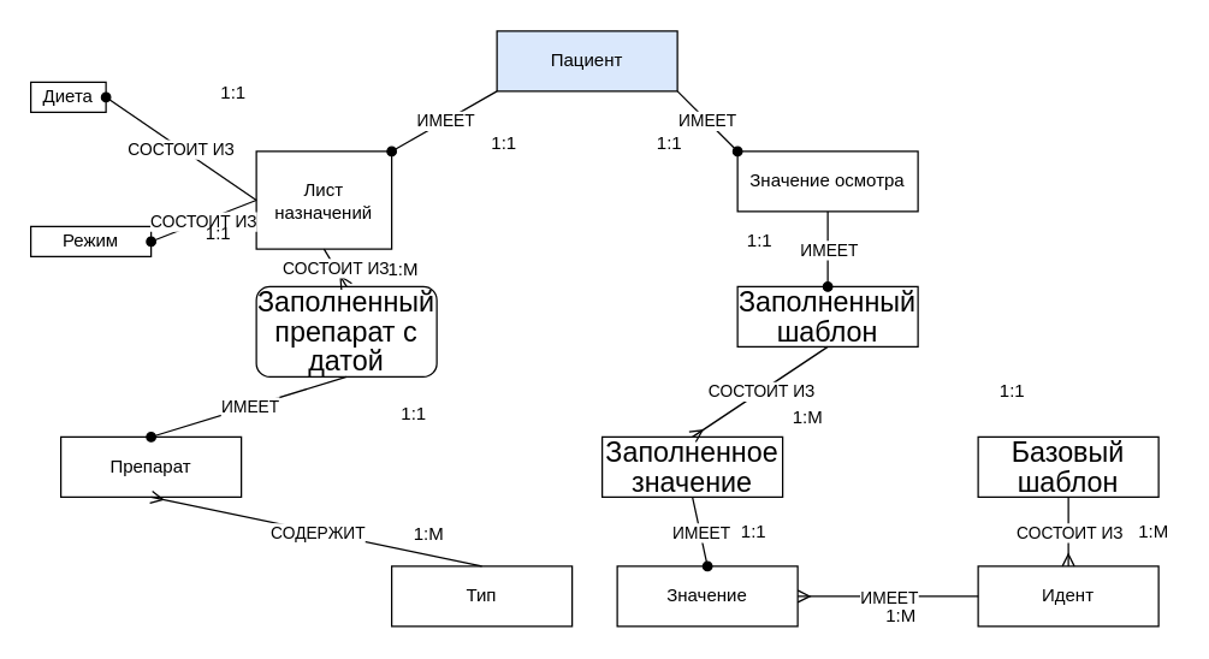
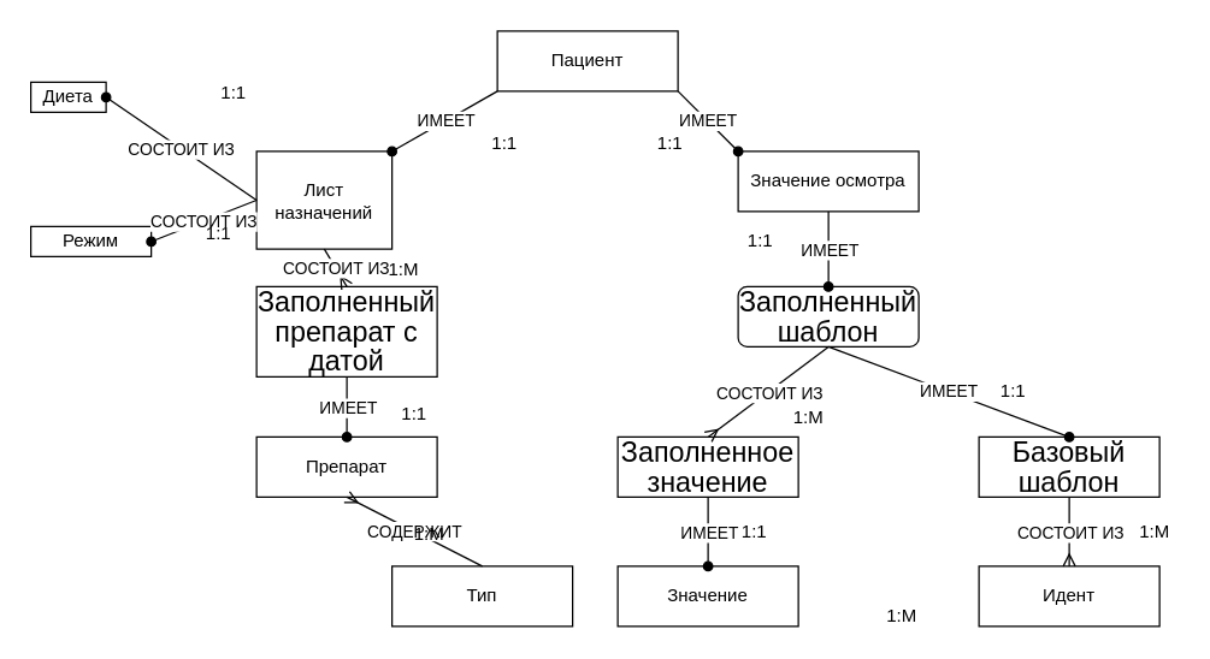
  <mxCell id="0" />
  <mxCell id="1" parent="0" />
- <mxCell id="2" value="Пациент" style="rounded=0;whiteSpace=wrap;html=1;fillColor=#dae8fc;" vertex="1" parent="1"><mxGeometry x="330" y="20" width="120" height="40" as="geometry" /></mxCell>
+ <mxCell id="2" value="Пациент" style="rounded=0;whiteSpace=wrap;html=1;" vertex="1" parent="1"><mxGeometry x="330" y="20" width="120" height="40" as="geometry" /></mxCell>
  <mxCell id="3" value="Лист назначений" style="rounded=0;whiteSpace=wrap;html=1;" vertex="1" parent="1"><mxGeometry x="170" y="100" width="90" height="65" as="geometry" /></mxCell>
  <mxCell id="4" value="Значение осмотра" style="rounded=0;whiteSpace=wrap;html=1;" vertex="1" parent="1"><mxGeometry x="490" y="100" width="120" height="40" as="geometry" /></mxCell>
  <mxCell id="5" value="" style="endArrow=oval;html=1;rounded=0;exitX=1;exitY=1;exitDx=0;exitDy=0;entryX=0;entryY=0;entryDx=0;entryDy=0;endFill=1;" edge="1" parent="1" source="2" target="4"><mxGeometry relative="1" as="geometry"><mxPoint x="360" y="190" as="sourcePoint" /><mxPoint x="460" y="190" as="targetPoint" /></mxGeometry></mxCell>
  <mxCell id="6" value="ИМЕЕТ" style="edgeLabel;resizable=0;html=1;align=center;verticalAlign=middle;" connectable="0" vertex="1" parent="5"><mxGeometry relative="1" as="geometry" /></mxCell>
  <mxCell id="7" value="" style="endArrow=oval;html=1;rounded=0;exitX=0;exitY=1;exitDx=0;exitDy=0;entryX=1;entryY=0;entryDx=0;entryDy=0;endFill=1;" edge="1" parent="1" source="2" target="3"><mxGeometry relative="1" as="geometry"><mxPoint x="360" y="190" as="sourcePoint" /><mxPoint x="460" y="190" as="targetPoint" /></mxGeometry></mxCell>
  <mxCell id="8" value="ИМЕЕТ" style="edgeLabel;resizable=0;html=1;align=center;verticalAlign=middle;" connectable="0" vertex="1" parent="7"><mxGeometry relative="1" as="geometry" /></mxCell>
  <mxCell id="9" value="1:1&lt;br&gt;" style="text;html=1;strokeColor=none;fillColor=none;align=center;verticalAlign=middle;whiteSpace=wrap;rounded=0;" vertex="1" parent="1"><mxGeometry x="320" y="90" width="30" height="10" as="geometry" /></mxCell>
  <mxCell id="10" value="1:1&lt;br&gt;" style="text;html=1;strokeColor=none;fillColor=none;align=center;verticalAlign=middle;whiteSpace=wrap;rounded=0;" vertex="1" parent="1"><mxGeometry x="430" y="90" width="30" height="10" as="geometry" /></mxCell>
  <mxCell id="11" value="Режим&lt;span style=&quot;color: rgba(0, 0, 0, 0); font-family: monospace; font-size: 0px; text-align: start;&quot;&gt;%3CmxGraphModel%3E%3Croot%3E%3CmxCell%20id%3D%220%22%2F%3E%3CmxCell%20id%3D%221%22%20parent%3D%220%22%2F%3E%3CmxCell%20id%3D%222%22%20value%3D%221%3A1%26lt%3Bbr%26gt%3B%22%20style%3D%22text%3Bhtml%3D1%3BstrokeColor%3Dnone%3BfillColor%3Dnone%3Balign%3Dcenter%3BverticalAlign%3Dmiddle%3BwhiteSpace%3Dwrap%3Brounded%3D0%3B%22%20vertex%3D%221%22%20parent%3D%221%22%3E%3CmxGeometry%20x%3D%22310%22%20y%3D%22270%22%20width%3D%2230%22%20height%3D%2210%22%20as%3D%22geometry%22%2F%3E%3C%2FmxCell%3E%3C%2Froot%3E%3C%2FmxGraphModel%3E&lt;/span&gt;" style="rounded=0;whiteSpace=wrap;html=1;" vertex="1" parent="1"><mxGeometry x="20" y="150" width="80" height="20" as="geometry" /></mxCell>
  <mxCell id="12" value="Диета" style="rounded=0;whiteSpace=wrap;html=1;" vertex="1" parent="1"><mxGeometry x="20" y="54" width="50" height="20" as="geometry" /></mxCell>
  <mxCell id="13" value="" style="endArrow=oval;html=1;rounded=0;exitX=0;exitY=0.5;exitDx=0;exitDy=0;entryX=1;entryY=0.5;entryDx=0;entryDy=0;endFill=1;" edge="1" parent="1" source="3" target="12"><mxGeometry relative="1" as="geometry"><mxPoint x="380" y="200" as="sourcePoint" /><mxPoint x="480" y="200" as="targetPoint" /><Array as="points" /></mxGeometry></mxCell>
  <mxCell id="14" value="СОСТОИТ ИЗ" style="edgeLabel;resizable=0;html=1;align=center;verticalAlign=middle;" connectable="0" vertex="1" parent="13"><mxGeometry relative="1" as="geometry" /></mxCell>
  <mxCell id="15" value="" style="endArrow=oval;html=1;rounded=0;entryX=1;entryY=0.5;entryDx=0;entryDy=0;endFill=1;exitX=0;exitY=0.5;exitDx=0;exitDy=0;" edge="1" parent="1" source="3" target="11"><mxGeometry relative="1" as="geometry"><mxPoint x="170" y="110" as="sourcePoint" /><mxPoint x="110" y="90" as="targetPoint" /><Array as="points" /></mxGeometry></mxCell>
  <mxCell id="16" value="СОСТОИТ ИЗ" style="edgeLabel;resizable=0;html=1;align=center;verticalAlign=middle;" connectable="0" vertex="1" parent="15"><mxGeometry relative="1" as="geometry" /></mxCell>
- <mxCell id="17" value="&lt;span style=&quot;font-size:14.0pt;line-height:107%;&lt;br/&gt;font-family:&amp;quot;Times New Roman&amp;quot;,&amp;quot;serif&amp;quot;;mso-fareast-font-family:Calibri;&lt;br/&gt;mso-fareast-theme-font:minor-latin;mso-ansi-language:RU;mso-fareast-language:&lt;br/&gt;EN-US;mso-bidi-language:AR-SA&quot;&gt;Заполненный препарат с датой&lt;/span&gt;" style="whiteSpace=wrap;html=1;rounded=1;" vertex="1" parent="1"><mxGeometry x="170" y="190" width="120" height="60" as="geometry" /></mxCell>
+ <mxCell id="17" value="&lt;span style=&quot;font-size:14.0pt;line-height:107%;&lt;br/&gt;font-family:&amp;quot;Times New Roman&amp;quot;,&amp;quot;serif&amp;quot;;mso-fareast-font-family:Calibri;&lt;br/&gt;mso-fareast-theme-font:minor-latin;mso-ansi-language:RU;mso-fareast-language:&lt;br/&gt;EN-US;mso-bidi-language:AR-SA&quot;&gt;Заполненный препарат с датой&lt;/span&gt;" style="rounded=0;whiteSpace=wrap;html=1;" vertex="1" parent="1"><mxGeometry x="170" y="190" width="120" height="60" as="geometry" /></mxCell>
  <mxCell id="18" value="1:1&lt;br&gt;" style="text;html=1;strokeColor=none;fillColor=none;align=center;verticalAlign=middle;whiteSpace=wrap;rounded=0;" vertex="1" parent="1"><mxGeometry x="140" y="56" width="30" height="10" as="geometry" /></mxCell>
  <mxCell id="19" value="1:1&lt;br&gt;" style="text;html=1;strokeColor=none;fillColor=none;align=center;verticalAlign=middle;whiteSpace=wrap;rounded=0;" vertex="1" parent="1"><mxGeometry x="130" y="150" width="30" height="10" as="geometry" /></mxCell>
  <mxCell id="20" value="" style="endArrow=ERmany;html=1;rounded=0;exitX=0.5;exitY=1;exitDx=0;exitDy=0;entryX=0.5;entryY=0;entryDx=0;entryDy=0;endFill=0;" edge="1" parent="1" source="3" target="17"><mxGeometry relative="1" as="geometry"><mxPoint x="310" y="200" as="sourcePoint" /><mxPoint x="410" y="200" as="targetPoint" /></mxGeometry></mxCell>
  <mxCell id="21" value="СОСТОИТ ИЗ" style="edgeLabel;resizable=0;html=1;align=center;verticalAlign=middle;" connectable="0" vertex="1" parent="20"><mxGeometry relative="1" as="geometry" /></mxCell>
  <mxCell id="22" value="1:М&lt;br&gt;" style="text;html=1;strokeColor=none;fillColor=none;align=center;verticalAlign=middle;whiteSpace=wrap;rounded=0;" vertex="1" parent="1"><mxGeometry x="253" y="174" width="30" height="10" as="geometry" /></mxCell>
- <mxCell id="23" value="&lt;span&gt;Препарат&lt;/span&gt;" style="rounded=0;whiteSpace=wrap;html=1;" vertex="1" parent="1"><mxGeometry x="40" y="290" width="120" height="40" as="geometry" /></mxCell>
+ <mxCell id="23" value="&lt;span&gt;Препарат&lt;/span&gt;" style="rounded=0;whiteSpace=wrap;html=1;" vertex="1" parent="1"><mxGeometry x="170" y="290" width="120" height="40" as="geometry" /></mxCell>
  <mxCell id="24" value="&lt;span&gt;Тип&lt;/span&gt;" style="rounded=0;whiteSpace=wrap;html=1;" vertex="1" parent="1"><mxGeometry x="260" y="376" width="120" height="40" as="geometry" /></mxCell>
  <mxCell id="25" value="" style="endArrow=oval;html=1;rounded=0;exitX=0.5;exitY=1;exitDx=0;exitDy=0;entryX=0.5;entryY=0;entryDx=0;entryDy=0;endFill=1;" edge="1" parent="1" source="17" target="23"><mxGeometry relative="1" as="geometry"><mxPoint x="310" y="320" as="sourcePoint" /><mxPoint x="410" y="320" as="targetPoint" /></mxGeometry></mxCell>
  <mxCell id="26" value="ИМЕЕТ" style="edgeLabel;resizable=0;html=1;align=center;verticalAlign=middle;" connectable="0" vertex="1" parent="25"><mxGeometry relative="1" as="geometry" /></mxCell>
  <mxCell id="27" value="" style="endArrow=ERmany;html=1;rounded=0;exitX=0.5;exitY=0;exitDx=0;exitDy=0;entryX=0.5;entryY=1;entryDx=0;entryDy=0;endFill=0;" edge="1" parent="1" source="24" target="23"><mxGeometry relative="1" as="geometry"><mxPoint x="310" y="320" as="sourcePoint" /><mxPoint x="410" y="320" as="targetPoint" /></mxGeometry></mxCell>
  <mxCell id="28" value="СОДЕРЖИТ" style="edgeLabel;resizable=0;html=1;align=center;verticalAlign=middle;" connectable="0" vertex="1" parent="27"><mxGeometry relative="1" as="geometry" /></mxCell>
  <mxCell id="29" value="1:М&lt;br&gt;" style="text;html=1;strokeColor=none;fillColor=none;align=center;verticalAlign=middle;whiteSpace=wrap;rounded=0;" vertex="1" parent="1"><mxGeometry x="270" y="350" width="30" height="10" as="geometry" /></mxCell>
  <mxCell id="30" value="1:1&lt;br&gt;" style="text;html=1;strokeColor=none;fillColor=none;align=center;verticalAlign=middle;whiteSpace=wrap;rounded=0;" vertex="1" parent="1"><mxGeometry x="260" y="270" width="30" height="10" as="geometry" /></mxCell>
- <mxCell id="31" value="&lt;span style=&quot;font-size:14.0pt;line-height:107%;&lt;br/&gt;font-family:&amp;quot;Times New Roman&amp;quot;,&amp;quot;serif&amp;quot;;mso-fareast-font-family:Calibri;&lt;br/&gt;mso-fareast-theme-font:minor-latin;mso-ansi-language:RU;mso-fareast-language:&lt;br/&gt;EN-US;mso-bidi-language:AR-SA&quot;&gt;Заполненный шаблон&lt;/span&gt;" style="rounded=0;whiteSpace=wrap;html=1;" vertex="1" parent="1"><mxGeometry x="490" y="190" width="120" height="40" as="geometry" /></mxCell>
- <mxCell id="32" value="&lt;span style=&quot;font-size:14.0pt;line-height:107%;&lt;br/&gt;font-family:&amp;quot;Times New Roman&amp;quot;,&amp;quot;serif&amp;quot;;mso-fareast-font-family:Calibri;&lt;br/&gt;mso-fareast-theme-font:minor-latin;mso-ansi-language:RU;mso-fareast-language:&lt;br/&gt;EN-US;mso-bidi-language:AR-SA&quot;&gt;Заполненное значение&lt;/span&gt;" style="rounded=0;whiteSpace=wrap;html=1;" vertex="1" parent="1"><mxGeometry x="400" y="290" width="120" height="40" as="geometry" /></mxCell>
+ <mxCell id="31" value="&lt;span style=&quot;font-size:14.0pt;line-height:107%;&lt;br/&gt;font-family:&amp;quot;Times New Roman&amp;quot;,&amp;quot;serif&amp;quot;;mso-fareast-font-family:Calibri;&lt;br/&gt;mso-fareast-theme-font:minor-latin;mso-ansi-language:RU;mso-fareast-language:&lt;br/&gt;EN-US;mso-bidi-language:AR-SA&quot;&gt;Заполненный шаблон&lt;/span&gt;" style="whiteSpace=wrap;html=1;rounded=1;" vertex="1" parent="1"><mxGeometry x="490" y="190" width="120" height="40" as="geometry" /></mxCell>
+ <mxCell id="32" value="&lt;span style=&quot;font-size:14.0pt;line-height:107%;&lt;br/&gt;font-family:&amp;quot;Times New Roman&amp;quot;,&amp;quot;serif&amp;quot;;mso-fareast-font-family:Calibri;&lt;br/&gt;mso-fareast-theme-font:minor-latin;mso-ansi-language:RU;mso-fareast-language:&lt;br/&gt;EN-US;mso-bidi-language:AR-SA&quot;&gt;Заполненное значение&lt;/span&gt;" style="rounded=0;whiteSpace=wrap;html=1;" vertex="1" parent="1"><mxGeometry x="410" y="290" width="120" height="40" as="geometry" /></mxCell>
  <mxCell id="33" value="&lt;span style=&quot;font-size:14.0pt;line-height:107%;&lt;br/&gt;font-family:&amp;quot;Times New Roman&amp;quot;,&amp;quot;serif&amp;quot;;mso-fareast-font-family:Calibri;&lt;br/&gt;mso-fareast-theme-font:minor-latin;mso-ansi-language:RU;mso-fareast-language:&lt;br/&gt;EN-US;mso-bidi-language:AR-SA&quot;&gt;Базовый шаблон&lt;/span&gt;" style="rounded=0;whiteSpace=wrap;html=1;" vertex="1" parent="1"><mxGeometry x="650" y="290" width="120" height="40" as="geometry" /></mxCell>
  <mxCell id="34" style="edgeStyle=orthogonalEdgeStyle;rounded=0;orthogonalLoop=1;jettySize=auto;html=1;exitX=0.5;exitY=1;exitDx=0;exitDy=0;endArrow=ERmany;endFill=0;" edge="1" parent="1" source="33" target="33"><mxGeometry relative="1" as="geometry" /></mxCell>
  <mxCell id="35" value="Идент" style="rounded=0;whiteSpace=wrap;html=1;" vertex="1" parent="1"><mxGeometry x="650" y="376" width="120" height="40" as="geometry" /></mxCell>
  <mxCell id="36" value="Значение" style="rounded=0;whiteSpace=wrap;html=1;" vertex="1" parent="1"><mxGeometry x="410" y="376" width="120" height="40" as="geometry" /></mxCell>
- <mxCell id="37" value="" style="endArrow=ERmany;html=1;rounded=0;entryX=1;entryY=0.5;entryDx=0;entryDy=0;exitX=0;exitY=0.5;exitDx=0;exitDy=0;endFill=0;" edge="1" parent="1" source="35" target="36"><mxGeometry relative="1" as="geometry"><mxPoint x="430" y="250" as="sourcePoint" /><mxPoint x="530" y="250" as="targetPoint" /></mxGeometry></mxCell>
- <mxCell id="38" value="ИМЕЕТ" style="edgeLabel;resizable=0;html=1;align=center;verticalAlign=middle;" connectable="0" vertex="1" parent="37"><mxGeometry relative="1" as="geometry" /></mxCell>
  <mxCell id="39" value="1:М&lt;br&gt;" style="text;html=1;strokeColor=none;fillColor=none;align=center;verticalAlign=middle;whiteSpace=wrap;rounded=0;" vertex="1" parent="1"><mxGeometry x="584" y="404" width="30" height="10" as="geometry" /></mxCell>
  <mxCell id="40" value="" style="endArrow=ERmany;html=1;rounded=0;entryX=0.5;entryY=0;entryDx=0;entryDy=0;endFill=0;exitX=0.5;exitY=1;exitDx=0;exitDy=0;" edge="1" parent="1" source="33" target="35"><mxGeometry relative="1" as="geometry"><mxPoint x="710" y="300" as="sourcePoint" /><mxPoint x="580" y="410" as="targetPoint" /></mxGeometry></mxCell>
  <mxCell id="41" value="СОСТОИТ ИЗ&lt;br&gt;" style="edgeLabel;resizable=0;html=1;align=center;verticalAlign=middle;" connectable="0" vertex="1" parent="40"><mxGeometry relative="1" as="geometry" /></mxCell>
  <mxCell id="42" value="1:М&lt;br&gt;" style="text;html=1;strokeColor=none;fillColor=none;align=center;verticalAlign=middle;whiteSpace=wrap;rounded=0;" vertex="1" parent="1"><mxGeometry x="752" y="348" width="30" height="10" as="geometry" /></mxCell>
  <mxCell id="43" value="" style="endArrow=ERmany;html=1;rounded=0;entryX=0.5;entryY=0;entryDx=0;entryDy=0;endFill=0;exitX=0.5;exitY=1;exitDx=0;exitDy=0;" edge="1" parent="1" source="31" target="32"><mxGeometry relative="1" as="geometry"><mxPoint x="460" y="220" as="sourcePoint" /><mxPoint x="390" y="260" as="targetPoint" /></mxGeometry></mxCell>
  <mxCell id="44" value="СОСТОИТ ИЗ&lt;br&gt;" style="edgeLabel;resizable=0;html=1;align=center;verticalAlign=middle;" connectable="0" vertex="1" parent="43"><mxGeometry relative="1" as="geometry" /></mxCell>
  <mxCell id="45" value="1:М&lt;br&gt;" style="text;html=1;strokeColor=none;fillColor=none;align=center;verticalAlign=middle;whiteSpace=wrap;rounded=0;" vertex="1" parent="1"><mxGeometry x="522" y="272" width="30" height="10" as="geometry" /></mxCell>
  <mxCell id="46" value="" style="endArrow=oval;html=1;rounded=0;exitX=0.5;exitY=1;exitDx=0;exitDy=0;entryX=0.5;entryY=0;entryDx=0;entryDy=0;endFill=1;" edge="1" parent="1" source="4" target="31"><mxGeometry relative="1" as="geometry"><mxPoint x="430" y="240" as="sourcePoint" /><mxPoint x="530" y="240" as="targetPoint" /><Array as="points" /></mxGeometry></mxCell>
  <mxCell id="47" value="ИМЕЕТ" style="edgeLabel;resizable=0;html=1;align=center;verticalAlign=middle;" connectable="0" vertex="1" parent="46"><mxGeometry relative="1" as="geometry" /></mxCell>
  <mxCell id="48" value="1:1&lt;br&gt;" style="text;html=1;strokeColor=none;fillColor=none;align=center;verticalAlign=middle;whiteSpace=wrap;rounded=0;" vertex="1" parent="1"><mxGeometry x="490" y="155" width="30" height="10" as="geometry" /></mxCell>
+ <mxCell id="49" value="" style="endArrow=oval;html=1;rounded=0;exitX=0.5;exitY=1;exitDx=0;exitDy=0;entryX=0.5;entryY=0;entryDx=0;entryDy=0;endFill=1;" edge="1" parent="1" source="31" target="33"><mxGeometry relative="1" as="geometry"><mxPoint x="560" y="150" as="sourcePoint" /><mxPoint x="480" y="190" as="targetPoint" /><Array as="points" /></mxGeometry></mxCell>
+ <mxCell id="50" value="ИМЕЕТ" style="edgeLabel;resizable=0;html=1;align=center;verticalAlign=middle;" connectable="0" vertex="1" parent="49"><mxGeometry relative="1" as="geometry" /></mxCell>
  <mxCell id="51" value="1:1&lt;br&gt;" style="text;html=1;strokeColor=none;fillColor=none;align=center;verticalAlign=middle;whiteSpace=wrap;rounded=0;" vertex="1" parent="1"><mxGeometry x="658" y="255" width="30" height="10" as="geometry" /></mxCell>
  <mxCell id="52" value="" style="endArrow=oval;html=1;rounded=0;entryX=0.5;entryY=0;entryDx=0;entryDy=0;exitX=0.5;exitY=1;exitDx=0;exitDy=0;endFill=1;" edge="1" parent="1" source="32" target="36"><mxGeometry relative="1" as="geometry"><mxPoint x="320" y="240" as="sourcePoint" /><mxPoint x="420" y="240" as="targetPoint" /></mxGeometry></mxCell>
  <mxCell id="53" value="ИМЕЕТ" style="edgeLabel;resizable=0;html=1;align=center;verticalAlign=middle;" connectable="0" vertex="1" parent="52"><mxGeometry relative="1" as="geometry" /></mxCell>
  <mxCell id="54" value="1:1&lt;br&gt;" style="text;html=1;strokeColor=none;fillColor=none;align=center;verticalAlign=middle;whiteSpace=wrap;rounded=0;" vertex="1" parent="1"><mxGeometry x="486" y="348" width="30" height="10" as="geometry" /></mxCell>
